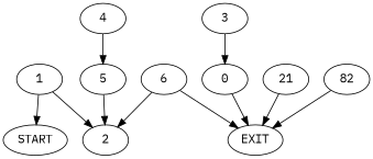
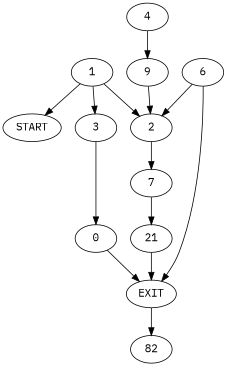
  digraph {
    fontname="IBM Plex Mono"
    node [fontname="IBM Plex Mono"]
    edge [fontname="IBM Plex Mono"]
    n1 [label=START]
    1
    2
    3
    n5 [label=EXIT]
+   7
    n7 [label=0]
    6
    n9 [label=21]
    4
-   9 [label=5]
+   9
    n12 [label=82]
    1 -> n1
    1 -> 2
+   1 -> 3
+   2 -> 7
    3 -> n7
+   7 -> n9
    n7 -> n5
    6 -> 2
    6 -> n5
    n9 -> n5
    4 -> 9
    9 -> 2
-   n12 -> n5
+   n5 -> n12
  }
